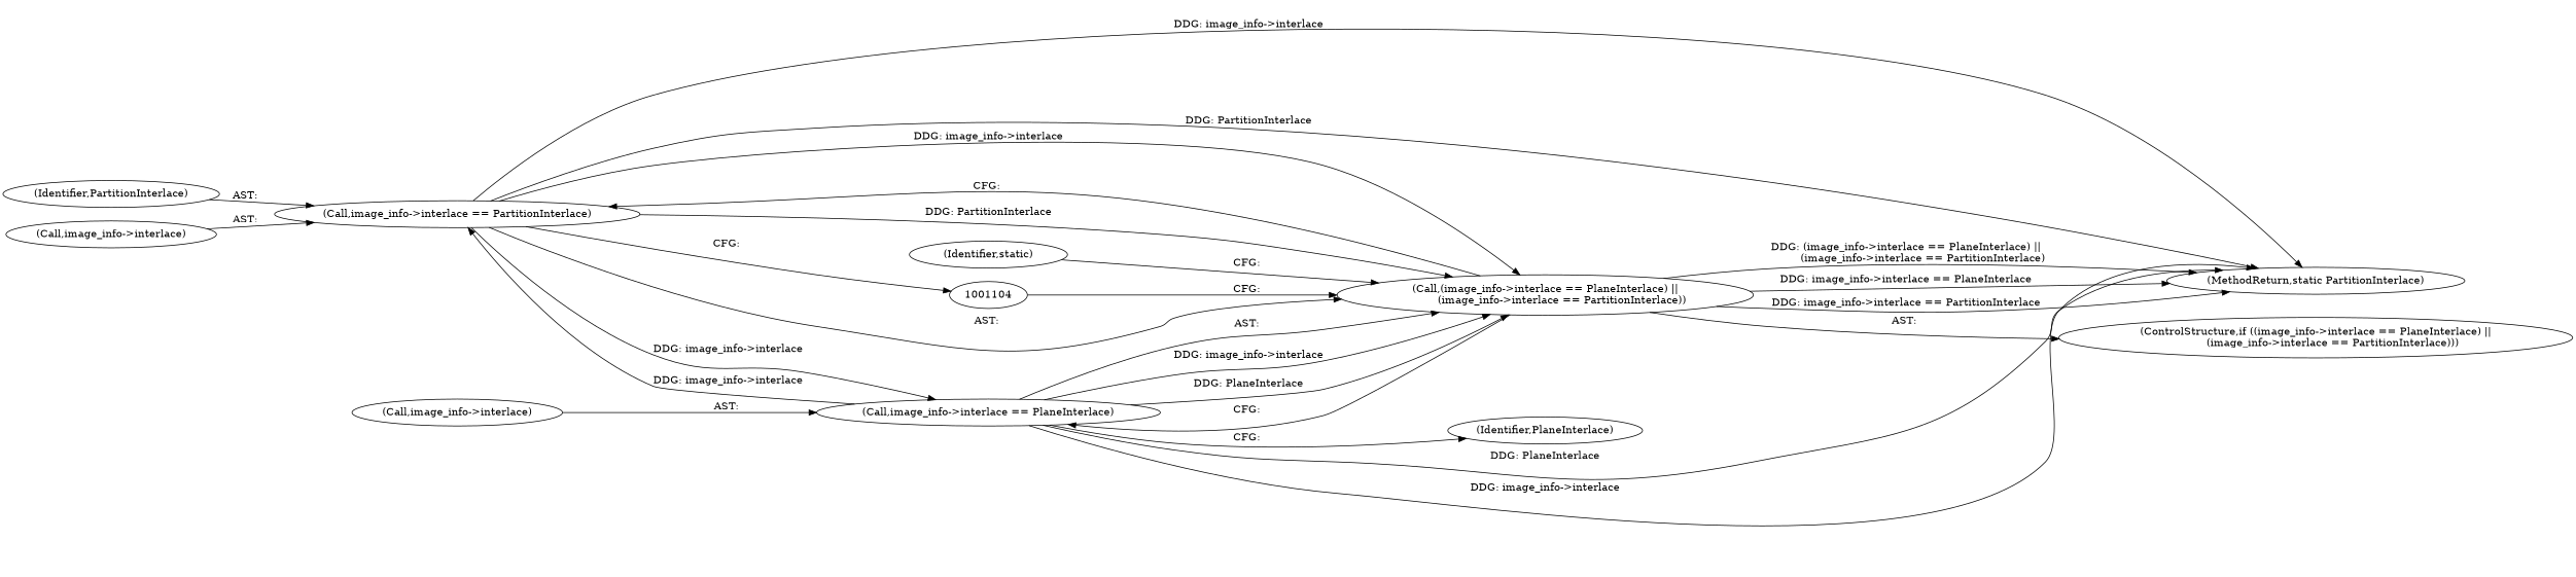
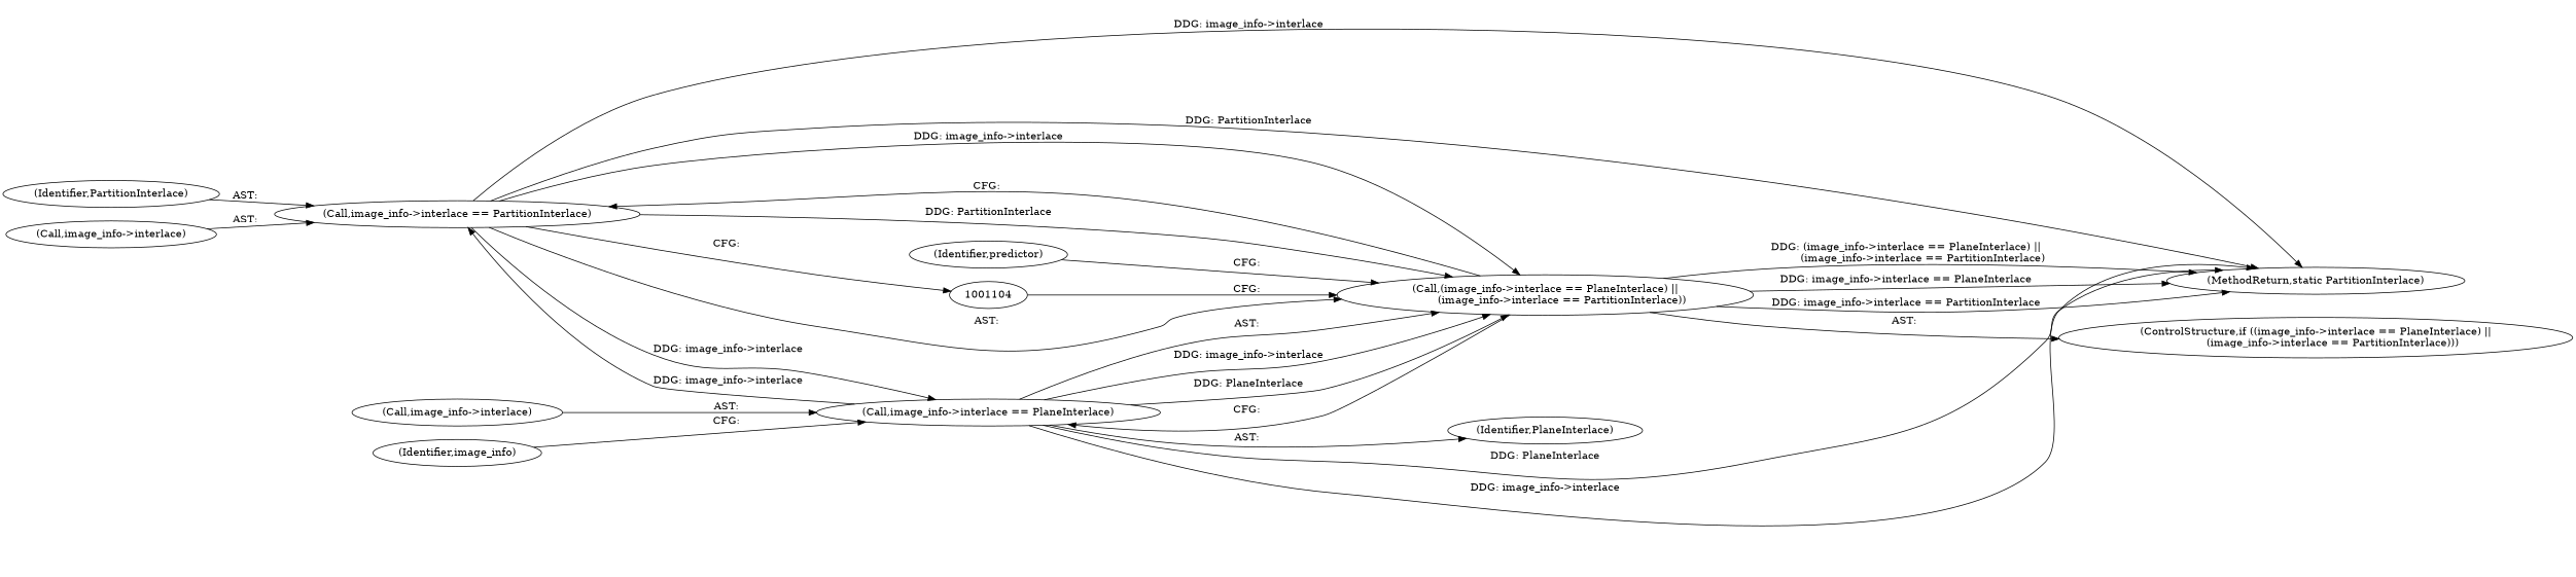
  digraph {
    rankdir=LR
    n1 [label="(Call,image_info->interlace == PartitionInterlace)"]
    n2 [label="(Call,image_info->interlace == PlaneInterlace)"]
    n3 [label="(Call,(image_info->interlace == PlaneInterlace) ||\n          (image_info->interlace == PartitionInterlace))"]
    n4 [label="(MethodReturn,static PartitionInterlace)"]
    1001104
    n6 [label="(Identifier,PlaneInterlace)"]
    n7 [label="(ControlStructure,if ((image_info->interlace == PlaneInterlace) ||\n          (image_info->interlace == PartitionInterlace)))"]
    n8 [label="(Identifier,PartitionInterlace)"]
    n9 [label="(Call,image_info->interlace)"]
-   n10 [label="(Identifier,static)"]
+   n10 [label="(Identifier,predictor)"]
    n11 [label="(Call,image_info->interlace)"]
+   n12 [label="(Identifier,image_info)"]
    n1 -> n2 [label="DDG: image_info->interlace"]
    n1 -> n3 [label="AST: "]
    n1 -> n3 [label="DDG: image_info->interlace"]
    n1 -> n3 [label="DDG: PartitionInterlace"]
    n1 -> n4 [label="DDG: image_info->interlace"]
    n1 -> n4 [label="DDG: PartitionInterlace"]
    n1 -> 1001104 [label="CFG: "]
    n2 -> n1 [label="DDG: image_info->interlace"]
    n2 -> n3 [label="AST: "]
    n2 -> n3 [label="DDG: image_info->interlace"]
    n2 -> n3 [label="DDG: PlaneInterlace"]
    n2 -> n4 [label="DDG: PlaneInterlace"]
    n2 -> n4 [label="DDG: image_info->interlace"]
-   n2 -> n6 [label="CFG: "]
+   n2 -> n6 [label="AST: "]
    n3 -> n1 [label="CFG: "]
    n3 -> n2 [label="CFG: "]
    n3 -> n4 [label="DDG: image_info->interlace == PartitionInterlace"]
    n3 -> n4 [label="DDG: (image_info->interlace == PlaneInterlace) ||\n          (image_info->interlace == PartitionInterlace)"]
    n3 -> n4 [label="DDG: image_info->interlace == PlaneInterlace"]
    n3 -> n7 [label="AST: "]
    1001104 -> n3 [label="CFG: "]
    n8 -> n1 [label="AST: "]
    n9 -> n2 [label="AST: "]
    n10 -> n3 [label="CFG: "]
    n11 -> n1 [label="AST: "]
+   n12 -> n2 [label="CFG: "]
  }
